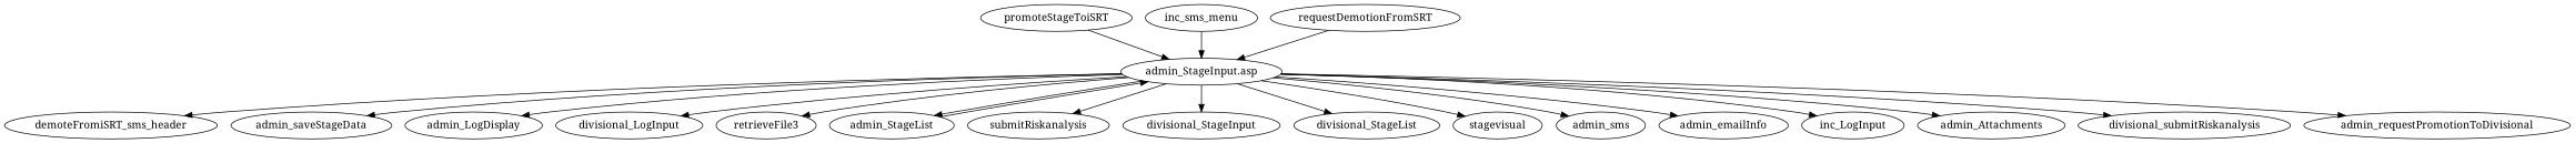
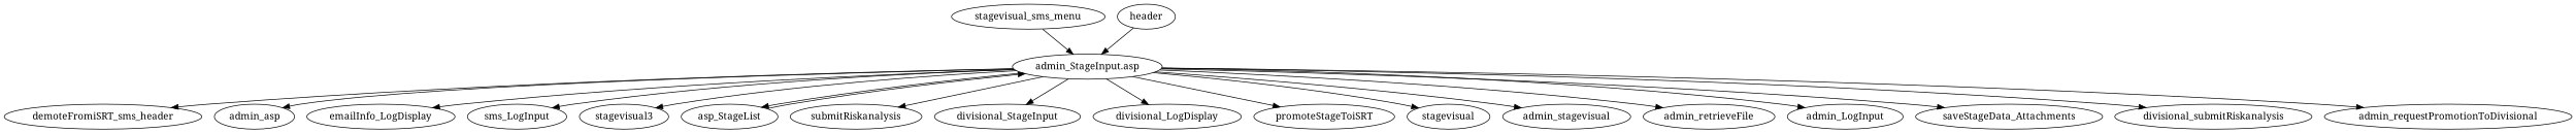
  digraph {
    fontname="Noto Serif"
    node [fontname="Noto Serif"]
    edge [fontname="Noto Serif"]
    n1 [label="admin_StageInput.asp"]
    n2 [label=demoteFromiSRT_sms_header]
-   admin_saveStageData
-   admin_LogDisplay
-   divisional_LogInput
-   retrieveFile3
-   admin_StageList
+   admin_saveStageData [label=admin_asp]
+   admin_LogDisplay [label=emailInfo_LogDisplay]
+   divisional_LogInput [label=sms_LogInput]
+   retrieveFile3 [label=stagevisual3]
+   admin_StageList [label=asp_StageList]
    n8 [label=submitRiskanalysis]
    n9 [label=divisional_StageInput]
-   divisional_LogDisplay [label=divisional_StageList]
+   divisional_LogDisplay
    promoteStageToiSRT
    n12 [label=stagevisual]
-   admin_stagevisual [label=admin_sms]
-   admin_emailInfo
-   admin_LogInput [label=inc_LogInput]
-   admin_Attachments
+   admin_stagevisual
+   admin_emailInfo [label=admin_retrieveFile]
+   admin_LogInput
+   admin_Attachments [label=saveStageData_Attachments]
    n17 [label=divisional_submitRiskanalysis]
    n18 [label=admin_requestPromotionToDivisional]
-   inc_sms_menu
-   requestDemotionFromSRT
+   inc_sms_menu [label=stagevisual_sms_menu]
+   requestDemotionFromSRT [label=header]
    n1 -> n2
    n1 -> admin_saveStageData
    n1 -> admin_LogDisplay
    n1 -> divisional_LogInput
    n1 -> retrieveFile3
    n1 -> admin_StageList
    n1 -> n8
    n1 -> n9
    n1 -> divisional_LogDisplay
-   promoteStageToiSRT -> n1
+   n1 -> promoteStageToiSRT
    n1 -> n12
    n1 -> admin_stagevisual
    n1 -> admin_emailInfo
    n1 -> admin_LogInput
    n1 -> admin_Attachments
    n1 -> n17
    n1 -> n18
    admin_StageList -> n1
    inc_sms_menu -> n1
    requestDemotionFromSRT -> n1
  }
